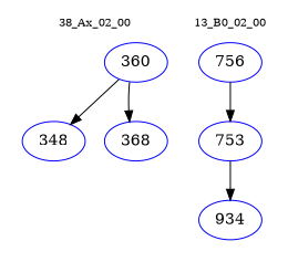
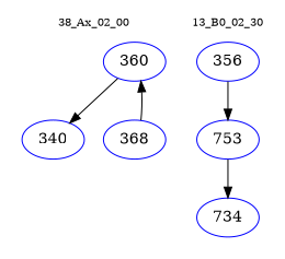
  digraph {
    node [color=blue]
    edge [color=black]
    n1 [label=360]
-   n2 [label=348]
+   n2 [label=340]
    n3 [label=368]
    n4 [label=753]
-   n5 [label=934]
-   n6 [label=756]
+   n5 [label=734]
+   n6 [label=356]
    subgraph cluster_1 {
      color=white
      fontsize=10
      label="38_Ax_02_00"
      n1
      n2
      n3
    }
    subgraph cluster_2 {
      color=white
      fontsize=10
-     label="13_B0_02_00"
+     label="13_B0_02_30"
      n4
      n5
      n6
    }
    n1 -> n2
-   n1 -> n3
+   n3 -> n1
    n4 -> n5
    n6 -> n4
  }
